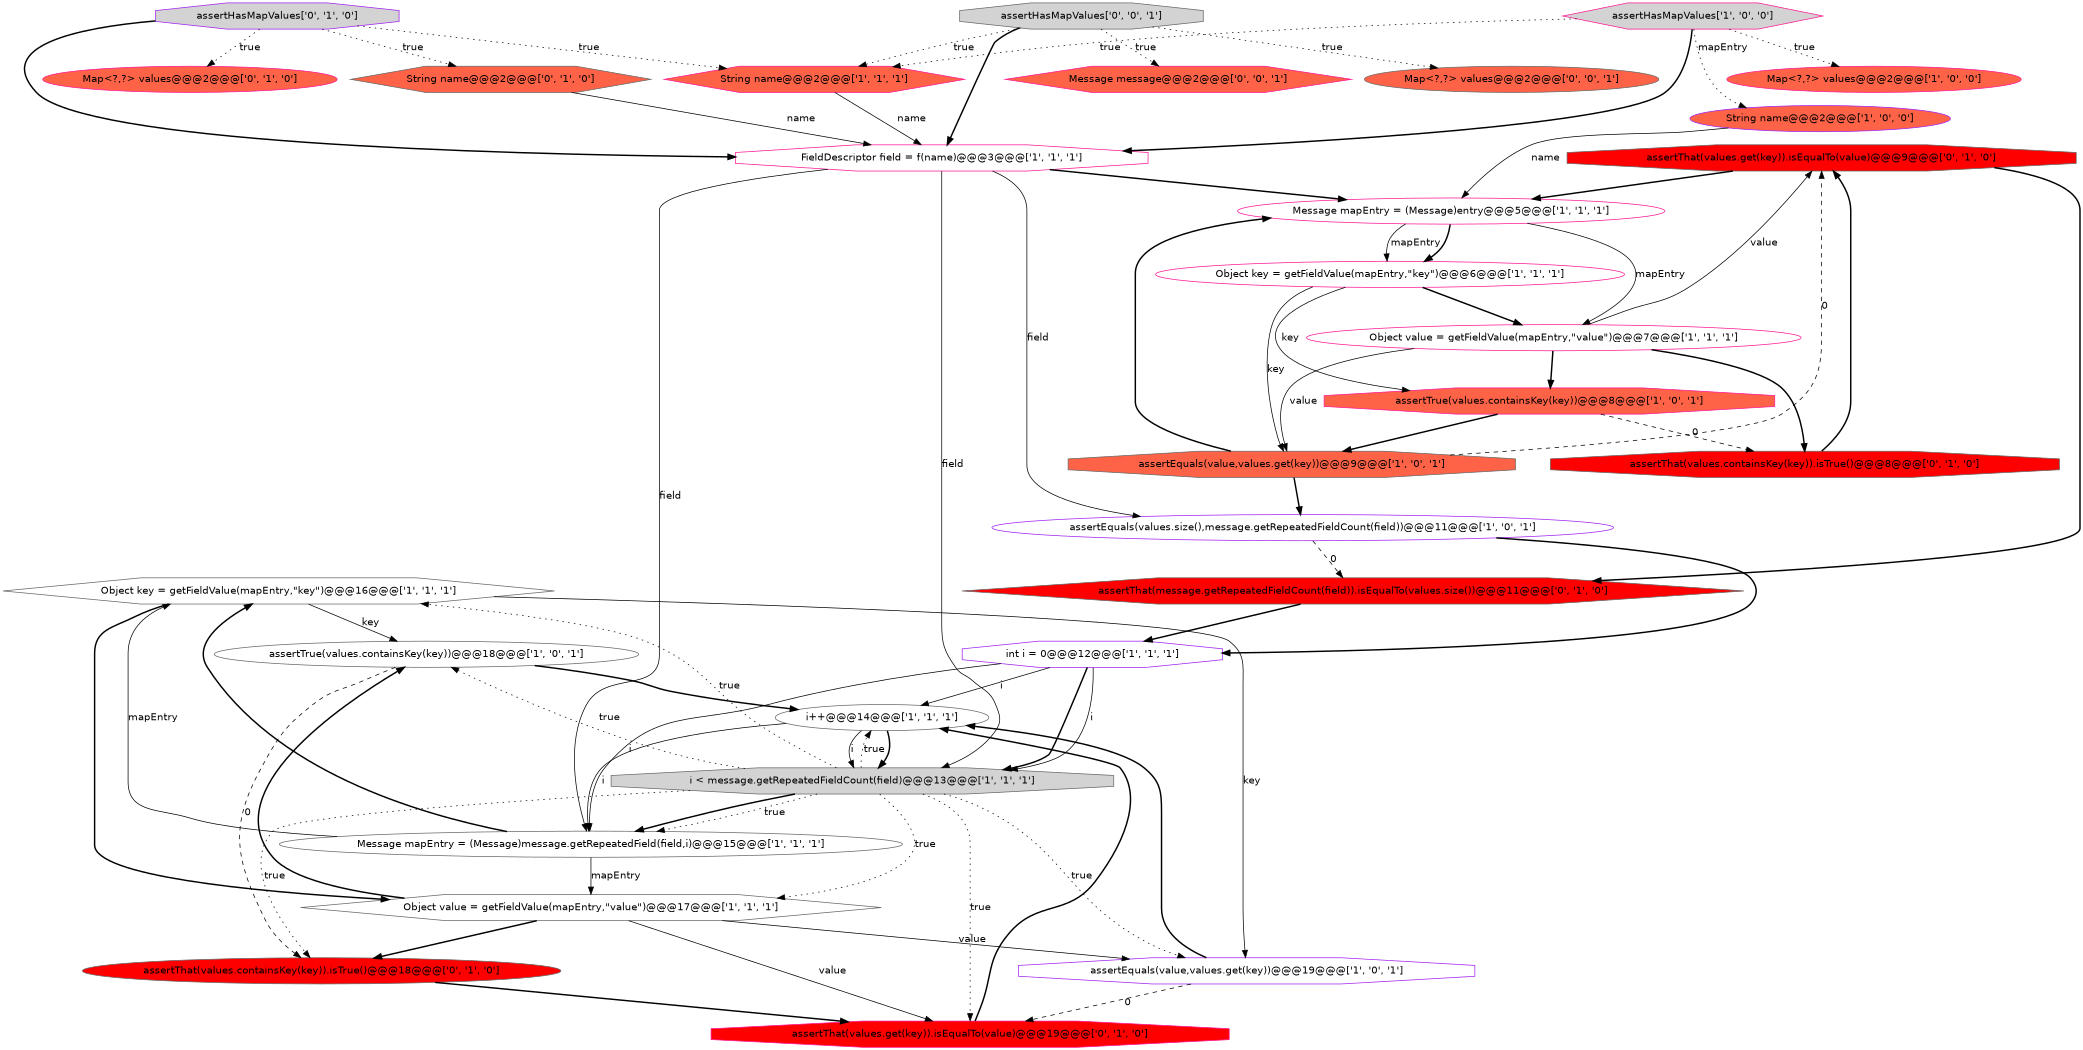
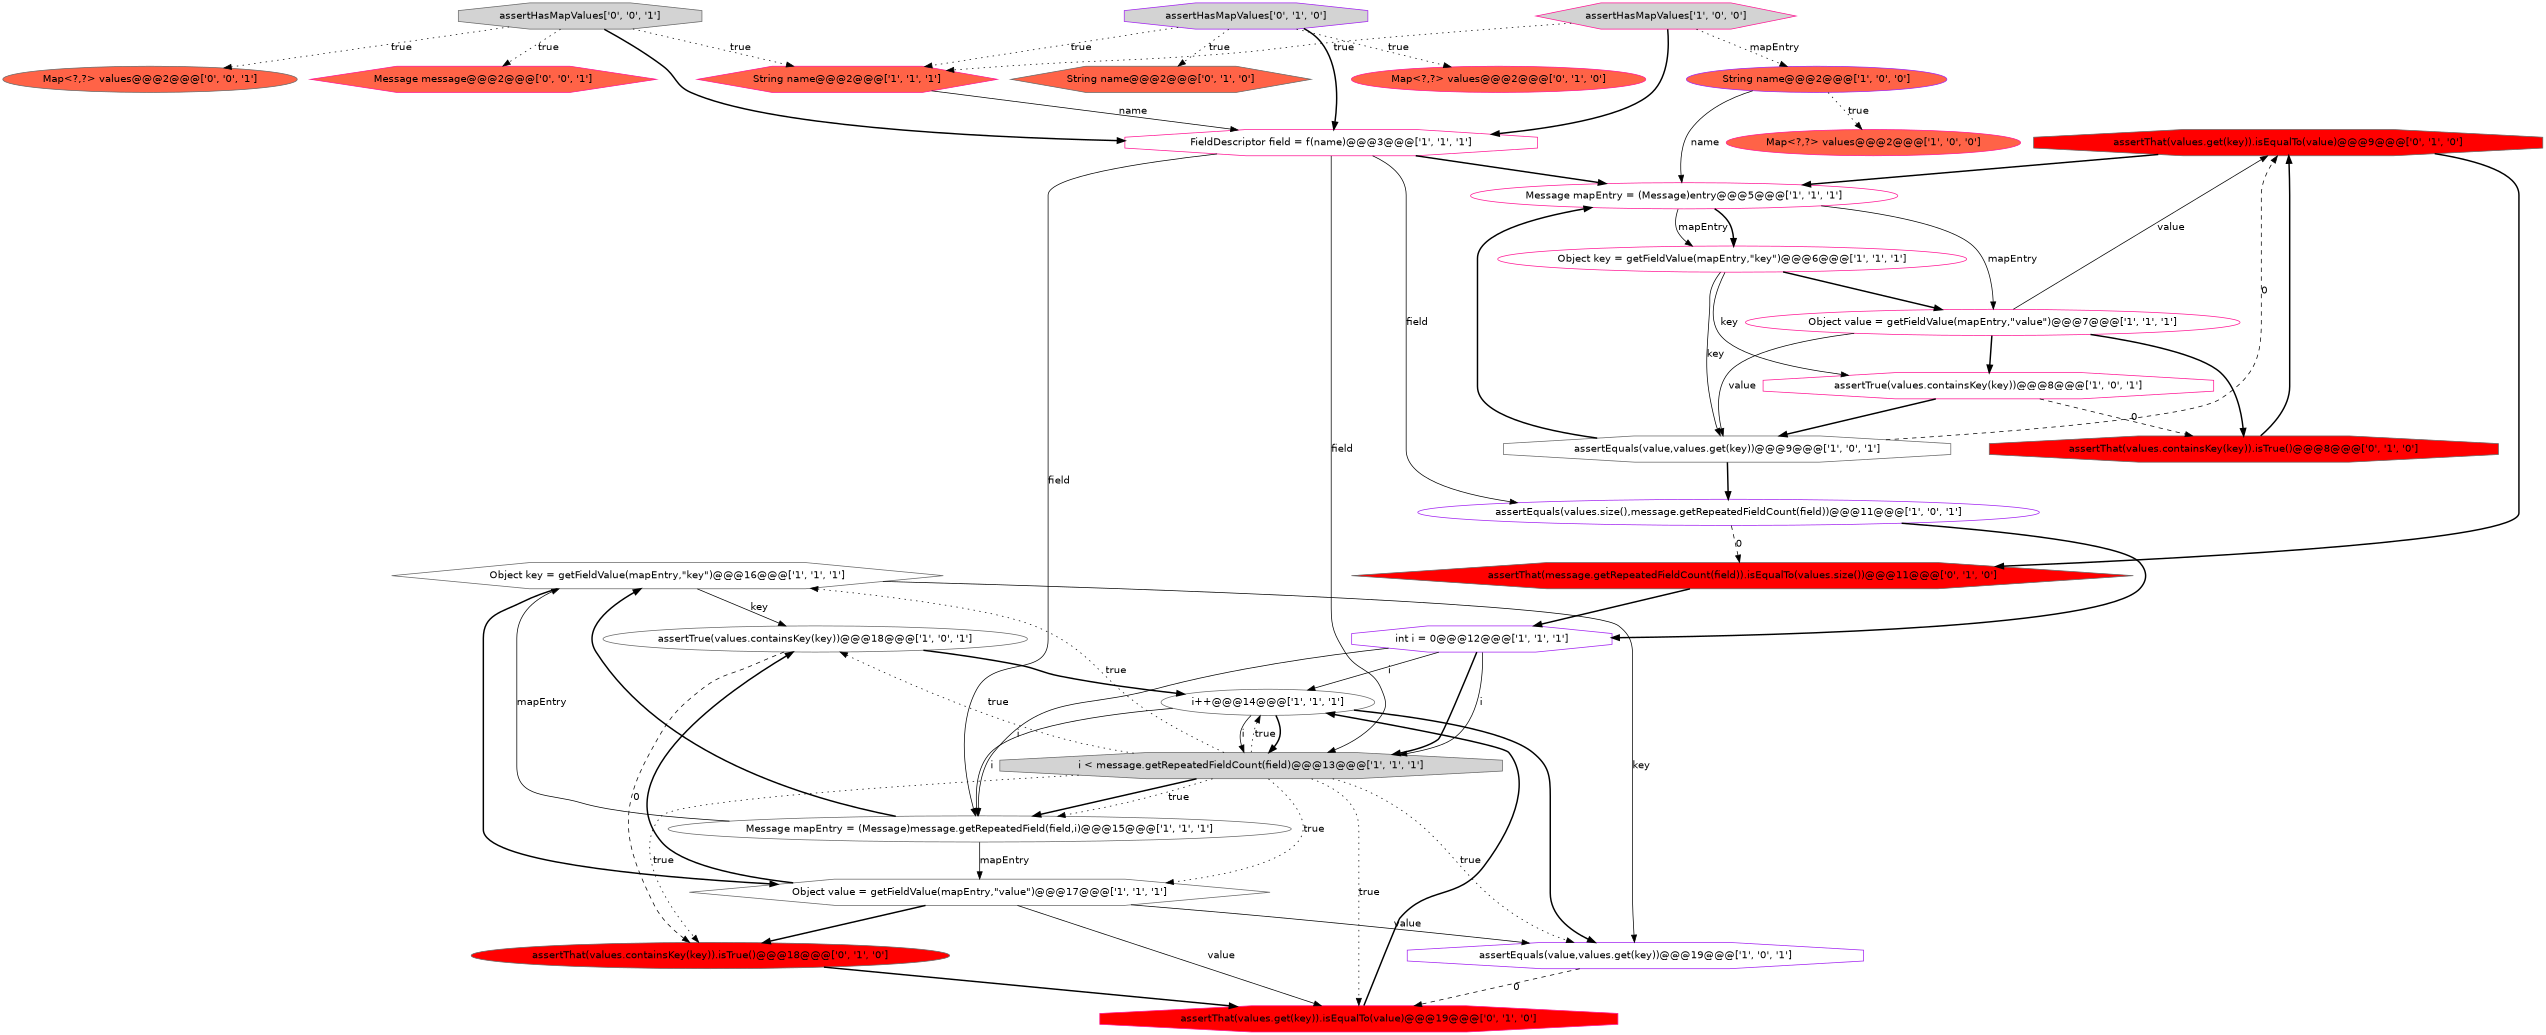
  digraph {
    fontname="DejaVu Sans"
    node [color=gray40 fillcolor=white fontname="DejaVu Sans" shape=ellipse style=filled]
    edge [fontname="DejaVu Sans" style=bold]
    n1 [label="Object key = getFieldValue(mapEntry,\"key\")@@@16@@@['1', '1', '1']" shape=hexagon]
    n2 [label="assertTrue(values.containsKey(key))@@@18@@@['1', '0', '1']"]
    n3 [label="Object value = getFieldValue(mapEntry,\"value\")@@@17@@@['1', '1', '1']" shape=hexagon]
    n4 [color=purple label="assertEquals(value,values.get(key))@@@19@@@['1', '0', '1']" shape=octagon]
    n5 [label="i++@@@14@@@['1', '1', '1']"]
    n6 [fillcolor=red label="assertThat(values.containsKey(key)).isTrue()@@@18@@@['0', '1', '0']"]
    n7 [color=deeppink fillcolor=red label="assertThat(values.get(key)).isEqualTo(value)@@@19@@@['0', '1', '0']" shape=octagon]
    n8 [color=purple label="assertEquals(values.size(),message.getRepeatedFieldCount(field))@@@11@@@['1', '0', '1']"]
    n9 [fillcolor=red label="assertThat(message.getRepeatedFieldCount(field)).isEqualTo(values.size())@@@11@@@['0', '1', '0']" shape=hexagon]
    n10 [color=purple label="int i = 0@@@12@@@['1', '1', '1']" shape=octagon]
    n11 [fillcolor=lightgray label="i < message.getRepeatedFieldCount(field)@@@13@@@['1', '1', '1']" shape=octagon]
    n12 [label="Message mapEntry = (Message)message.getRepeatedField(field,i)@@@15@@@['1', '1', '1']"]
    n13 [color=deeppink label="Message mapEntry = (Message)entry@@@5@@@['1', '1', '1']"]
    n14 [color=deeppink label="Object key = getFieldValue(mapEntry,\"key\")@@@6@@@['1', '1', '1']"]
    n15 [color=deeppink label="Object value = getFieldValue(mapEntry,\"value\")@@@7@@@['1', '1', '1']"]
-   n16 [color=deeppink fillcolor=tomato label="assertTrue(values.containsKey(key))@@@8@@@['1', '0', '1']" shape=octagon]
-   n17 [fillcolor=tomato label="assertEquals(value,values.get(key))@@@9@@@['1', '0', '1']" shape=octagon]
+   n16 [color=deeppink label="assertTrue(values.containsKey(key))@@@8@@@['1', '0', '1']" shape=octagon]
+   n17 [label="assertEquals(value,values.get(key))@@@9@@@['1', '0', '1']" shape=octagon]
    n18 [fillcolor=red label="assertThat(values.containsKey(key)).isTrue()@@@8@@@['0', '1', '0']" shape=octagon]
    n19 [fillcolor=red label="assertThat(values.get(key)).isEqualTo(value)@@@9@@@['0', '1', '0']" shape=octagon]
    n20 [fillcolor=tomato label="Map<?,?> values@@@2@@@['0', '0', '1']"]
    n21 [fillcolor=tomato label="String name@@@2@@@['0', '1', '0']" shape=hexagon]
    n22 [color=deeppink label="FieldDescriptor field = f(name)@@@3@@@['1', '1', '1']" shape=octagon]
    n23 [color=purple fillcolor=tomato label="String name@@@2@@@['1', '0', '0']"]
    n24 [color=deeppink fillcolor=tomato label="Map<?,?> values@@@2@@@['0', '1', '0']"]
    n25 [color=deeppink fillcolor=tomato label="String name@@@2@@@['1', '1', '1']" shape=hexagon]
    n26 [color=deeppink fillcolor=tomato label="Message message@@@2@@@['0', '0', '1']" shape=hexagon]
    n27 [fillcolor=lightgray label="assertHasMapValues['0', '0', '1']" shape=octagon]
    n28 [color=purple fillcolor=lightgray label="assertHasMapValues['0', '1', '0']" shape=octagon]
    n29 [color=deeppink fillcolor=lightgray label="assertHasMapValues['1', '0', '0']" shape=hexagon]
    n30 [color=deeppink fillcolor=tomato label="Map<?,?> values@@@2@@@['1', '0', '0']"]
    n1 -> n2 [label=key style=solid]
    n1 -> n3
    n1 -> n4 [label=key style=solid]
    n2 -> n5
    n2 -> n6 [label=0 style=dashed]
    n3 -> n2
    n3 -> n4 [label=value style=solid]
    n3 -> n6
    n3 -> n7 [label=value style=solid]
-   n4 -> n5
+   n5 -> n4
    n4 -> n7 [label=0 style=dashed]
    n5 -> n11
    n5 -> n11 [label=i style=solid]
    n5 -> n12 [label=i style=solid]
    n6 -> n7
    n7 -> n5
    n8 -> n9 [label=0 style=dashed]
    n8 -> n10
    n9 -> n10
    n10 -> n5 [label=i style=solid]
    n10 -> n11
    n10 -> n11 [label=i style=solid]
    n10 -> n12 [label=i style=solid]
    n11 -> n1 [label=true style=dotted]
    n11 -> n2 [label=true style=dotted]
    n11 -> n3 [label=true style=dotted]
    n11 -> n4 [label=true style=dotted]
    n11 -> n5 [label=true style=dotted]
    n11 -> n6 [label=true style=dotted]
    n11 -> n7 [label=true style=dotted]
    n11 -> n12
    n11 -> n12 [label=true style=dotted]
    n12 -> n1 [label=mapEntry style=solid]
    n12 -> n1
    n12 -> n3 [label=mapEntry style=solid]
    n13 -> n14 [label=mapEntry style=solid]
    n13 -> n14
    n13 -> n15 [label=mapEntry style=solid]
    n14 -> n15
    n14 -> n16 [label=key style=solid]
    n14 -> n17 [label=key style=solid]
    n15 -> n16
    n15 -> n17 [label=value style=solid]
    n15 -> n18
    n15 -> n19 [label=value style=solid]
    n16 -> n17
    n16 -> n18 [label=0 style=dashed]
    n17 -> n8
    n17 -> n13
    n17 -> n19 [label=0 style=dashed]
    n18 -> n19
    n19 -> n9
    n19 -> n13
-   n21 -> n22 [label=name style=solid]
    n22 -> n8 [label=field style=solid]
    n22 -> n11 [label=field style=solid]
    n22 -> n12 [label=field style=solid]
    n22 -> n13
    n23 -> n13 [label=name style=solid]
    n25 -> n22 [label=name style=solid]
    n27 -> n20 [label=true style=dotted]
    n27 -> n22
    n27 -> n25 [label=true style=dotted]
    n27 -> n26 [label=true style=dotted]
    n28 -> n21 [label=true style=dotted]
    n28 -> n22
    n28 -> n24 [label=true style=dotted]
    n28 -> n25 [label=true style=dotted]
    n29 -> n22
    n29 -> n23 [label=mapEntry style=dotted]
    n29 -> n25 [label=true style=dotted]
-   n29 -> n30 [label=true style=dotted]
+   n23 -> n30 [label=true style=dotted]
  }
